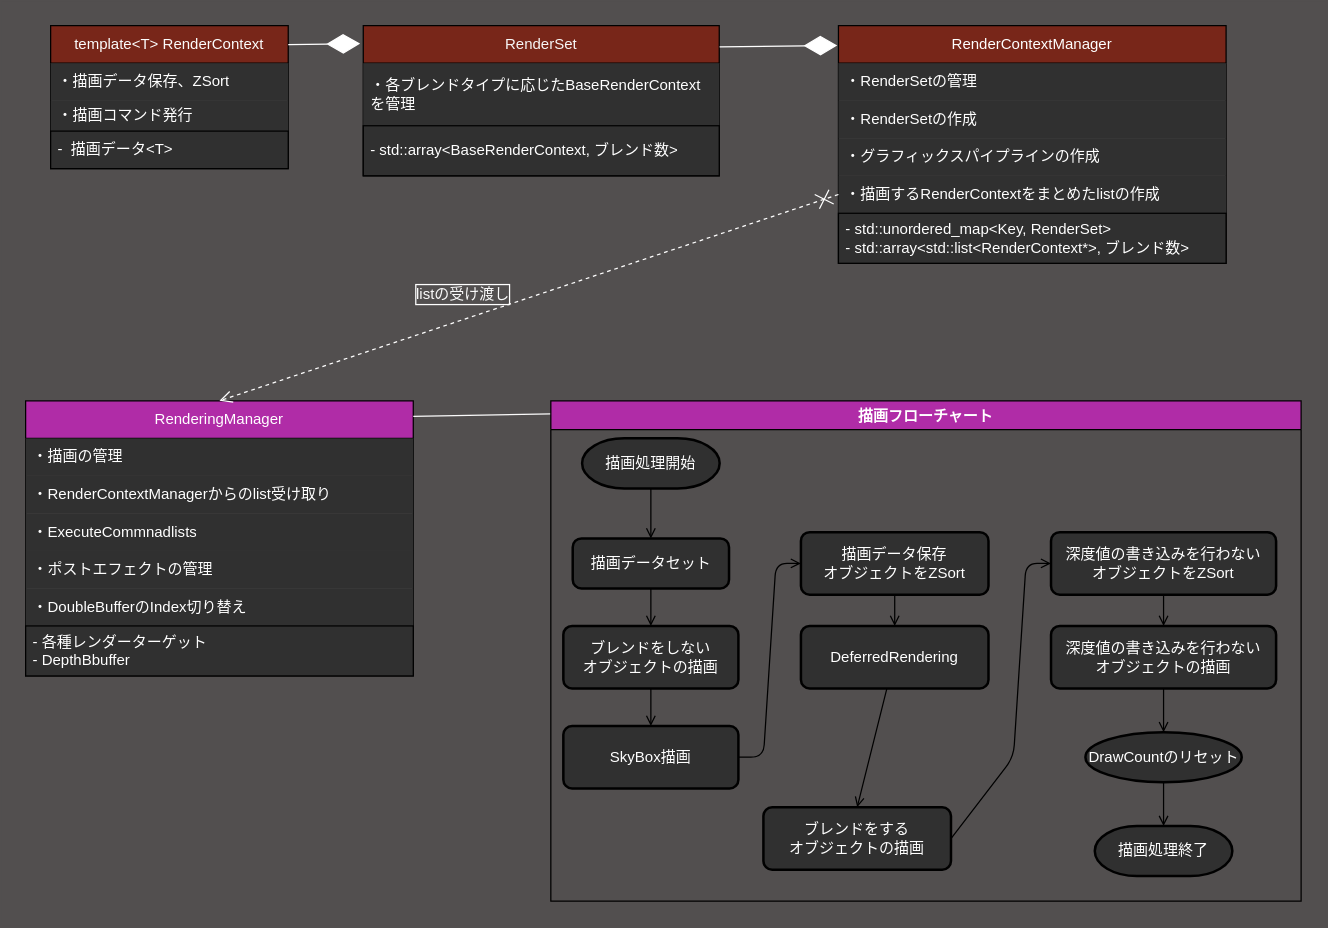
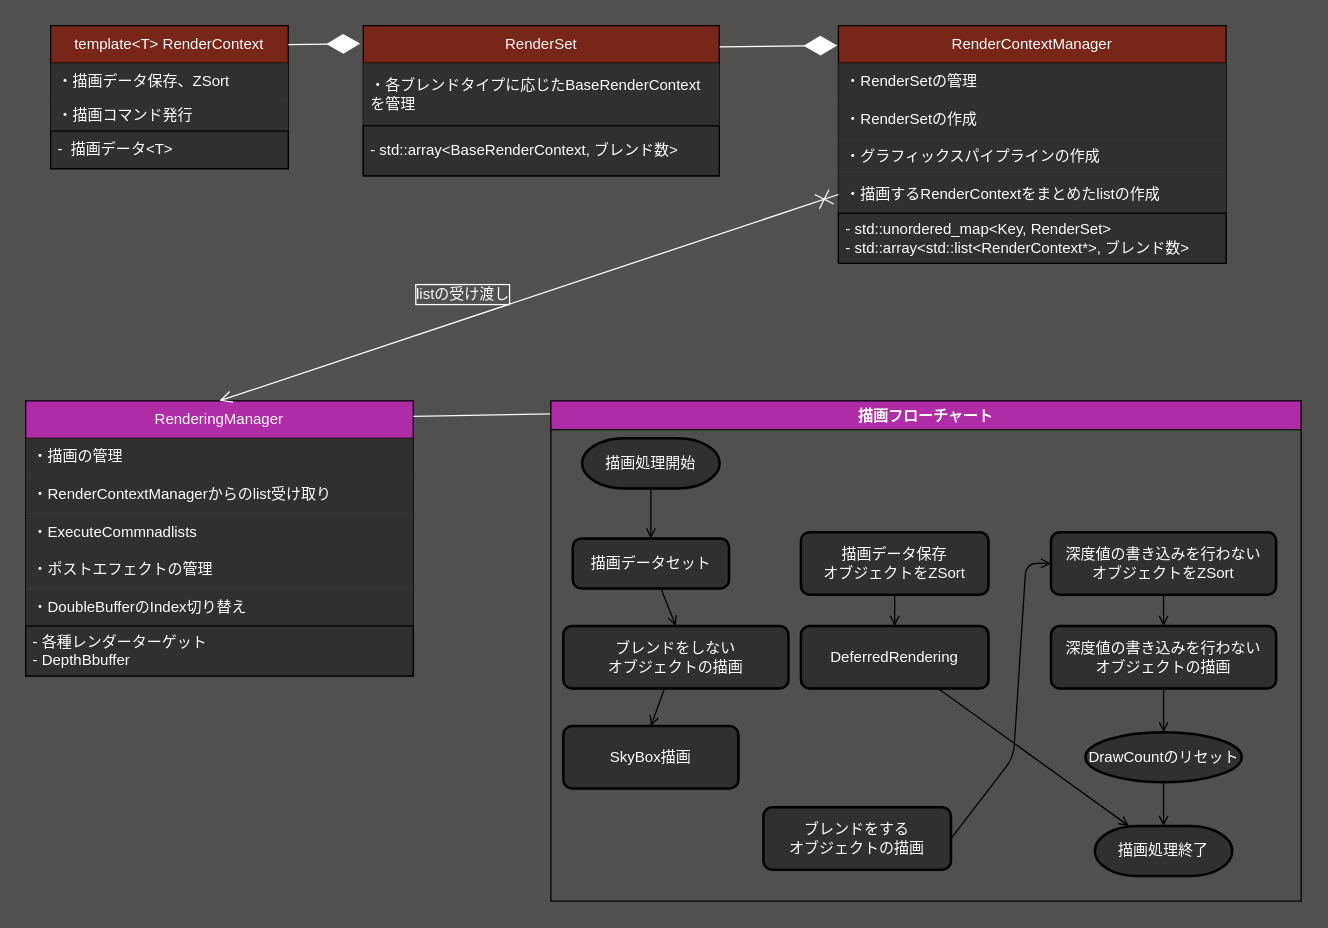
  <mxCell id="0" />
  <mxCell id="1" parent="0" />
  <mxCell id="2" value="" style="group;resizeWidth=0;resizeHeight=0;" parent="1" vertex="1" connectable="0"><mxGeometry x="40" y="20" width="190" height="114" as="geometry" /></mxCell>
  <mxCell id="3" value="template&amp;lt;T&amp;gt; RenderContext" style="swimlane;fontStyle=0;childLayout=stackLayout;horizontal=1;startSize=30;horizontalStack=0;resizeParent=1;resizeParentMax=0;resizeLast=0;collapsible=1;marginBottom=0;whiteSpace=wrap;html=1;fillColor=#782619;fontColor=#FCFCFC;" parent="2" vertex="1"><mxGeometry width="190" height="114.286" as="geometry" /></mxCell>
  <mxCell id="4" value="・描画データ保存、ZSort" style="text;align=left;verticalAlign=middle;spacingLeft=4;spacingRight=4;overflow=hidden;points=[[0,0.5],[1,0.5]];portConstraint=eastwest;rotatable=0;whiteSpace=wrap;html=1;fillColor=#303030;fontColor=#FFFFFF;" parent="3" vertex="1"><mxGeometry y="30" width="190" height="30" as="geometry" /></mxCell>
  <mxCell id="5" value="・描画コマンド発行" style="text;align=left;verticalAlign=middle;spacingLeft=4;spacingRight=4;overflow=hidden;points=[[0,0.5],[1,0.5]];portConstraint=eastwest;rotatable=0;whiteSpace=wrap;html=1;fillColor=#303030;fontColor=#FFFFFF;" parent="3" vertex="1"><mxGeometry y="60" width="190" height="24.286" as="geometry" /></mxCell>
  <mxCell id="6" value="-&amp;nbsp; 描画データ&amp;lt;T&amp;gt;" style="text;align=left;verticalAlign=middle;spacingLeft=4;spacingRight=4;overflow=hidden;points=[[0,0.5],[1,0.5]];portConstraint=eastwest;rotatable=0;whiteSpace=wrap;html=1;strokeColor=default;fillColor=#303030;fontColor=#FFFFFF;" parent="3" vertex="1"><mxGeometry y="84.286" width="190" height="30" as="geometry" /></mxCell>
  <mxCell id="7" value="" style="group;" parent="1" vertex="1" connectable="0"><mxGeometry x="670" y="20" width="310" height="190" as="geometry" /></mxCell>
  <mxCell id="8" value="RenderContextManager" style="swimlane;fontStyle=0;childLayout=stackLayout;horizontal=1;startSize=30;horizontalStack=0;resizeParent=1;resizeParentMax=0;resizeLast=0;collapsible=1;marginBottom=0;whiteSpace=wrap;html=1;fillColor=#782619;fontColor=#FFFFFF;" parent="7" vertex="1"><mxGeometry width="310" height="190" as="geometry" /></mxCell>
  <mxCell id="9" value="・RenderSetの管理" style="text;align=left;verticalAlign=middle;spacingLeft=4;spacingRight=4;overflow=hidden;points=[[0,0.5],[1,0.5]];portConstraint=eastwest;rotatable=0;whiteSpace=wrap;html=1;fillColor=#303030;fontColor=#FFFFFF;" parent="8" vertex="1"><mxGeometry y="30" width="310" height="30" as="geometry" /></mxCell>
  <mxCell id="10" value="・RenderSetの作成" style="text;align=left;verticalAlign=middle;spacingLeft=4;spacingRight=4;overflow=hidden;points=[[0,0.5],[1,0.5]];portConstraint=eastwest;rotatable=0;whiteSpace=wrap;html=1;fillColor=#303030;fillStyle=auto;gradientColor=none;fontColor=#FFFFFF;" parent="8" vertex="1"><mxGeometry y="60" width="310" height="30" as="geometry" /></mxCell>
  <mxCell id="11" value="・グラフィックスパイプラインの作成" style="text;align=left;verticalAlign=middle;spacingLeft=4;spacingRight=4;overflow=hidden;points=[[0,0.5],[1,0.5]];portConstraint=eastwest;rotatable=0;whiteSpace=wrap;html=1;fillColor=#303030;fontColor=#FFFFFF;" parent="8" vertex="1"><mxGeometry y="90" width="310" height="30" as="geometry" /></mxCell>
  <mxCell id="12" value="・描画するRenderContextをまとめたlistの作成" style="text;align=left;verticalAlign=middle;spacingLeft=4;spacingRight=4;overflow=hidden;points=[[0,0.5],[1,0.5]];portConstraint=eastwest;rotatable=0;whiteSpace=wrap;html=1;fillColor=#303030;fontColor=#FFFFFF;" parent="8" vertex="1"><mxGeometry y="120" width="310" height="30" as="geometry" /></mxCell>
  <mxCell id="13" value="- std::unordered_map&amp;lt;Key, RenderSet&amp;gt;&lt;br&gt;- std::array&amp;lt;std::list&amp;lt;RenderContext*&amp;gt;, ブレンド数&amp;gt;" style="text;align=left;verticalAlign=middle;spacingLeft=4;spacingRight=4;overflow=hidden;points=[[0,0.5],[1,0.5]];portConstraint=eastwest;rotatable=0;whiteSpace=wrap;html=1;strokeColor=default;fillColor=#303030;fontColor=#FFFFFF;" parent="8" vertex="1"><mxGeometry y="150" width="310" height="40" as="geometry" /></mxCell>
  <mxCell id="14" value="" style="group;fontColor=#FFFFFF;" parent="1" vertex="1" connectable="0"><mxGeometry x="20" y="320" width="310" height="220" as="geometry" /></mxCell>
  <mxCell id="15" value="RenderingManager" style="swimlane;fontStyle=0;childLayout=stackLayout;horizontal=1;startSize=30;horizontalStack=0;resizeParent=1;resizeParentMax=0;resizeLast=0;collapsible=1;marginBottom=0;whiteSpace=wrap;html=1;fillColor=#B02CA7;fontColor=#FFFFFF;" parent="14" vertex="1"><mxGeometry width="310" height="220" as="geometry" /></mxCell>
  <mxCell id="16" value="・描画の管理" style="text;align=left;verticalAlign=middle;spacingLeft=4;spacingRight=4;overflow=hidden;points=[[0,0.5],[1,0.5]];portConstraint=eastwest;rotatable=0;whiteSpace=wrap;html=1;fillColor=#303030;fontColor=#FFFFFF;" parent="15" vertex="1"><mxGeometry y="30" width="310" height="30" as="geometry" /></mxCell>
  <mxCell id="17" value="・RenderContextManagerからのlist受け取り" style="text;align=left;verticalAlign=middle;spacingLeft=4;spacingRight=4;overflow=hidden;points=[[0,0.5],[1,0.5]];portConstraint=eastwest;rotatable=0;whiteSpace=wrap;html=1;fillColor=#303030;fontColor=#FFFFFF;" parent="15" vertex="1"><mxGeometry y="60" width="310" height="30" as="geometry" /></mxCell>
  <mxCell id="18" value="・ExecuteCommnadlists" style="text;align=left;verticalAlign=middle;spacingLeft=4;spacingRight=4;overflow=hidden;points=[[0,0.5],[1,0.5]];portConstraint=eastwest;rotatable=0;whiteSpace=wrap;html=1;fillColor=#303030;fontColor=#FFFFFF;" parent="15" vertex="1"><mxGeometry y="90" width="310" height="30" as="geometry" /></mxCell>
  <mxCell id="19" value="・ポストエフェクトの管理" style="text;align=left;verticalAlign=middle;spacingLeft=4;spacingRight=4;overflow=hidden;points=[[0,0.5],[1,0.5]];portConstraint=eastwest;rotatable=0;whiteSpace=wrap;html=1;fillColor=#303030;fontColor=#FFFFFF;" parent="15" vertex="1"><mxGeometry y="120" width="310" height="30" as="geometry" /></mxCell>
  <mxCell id="20" value="・DoubleBufferのIndex切り替え" style="text;align=left;verticalAlign=middle;spacingLeft=4;spacingRight=4;overflow=hidden;points=[[0,0.5],[1,0.5]];portConstraint=eastwest;rotatable=0;whiteSpace=wrap;html=1;fillColor=#303030;fontColor=#FFFFFF;" parent="15" vertex="1"><mxGeometry y="150" width="310" height="30" as="geometry" /></mxCell>
  <mxCell id="21" value="- 各種レンダーターゲット&lt;br&gt;- DepthBbuffer" style="text;align=left;verticalAlign=middle;spacingLeft=4;spacingRight=4;overflow=hidden;points=[[0,0.5],[1,0.5]];portConstraint=eastwest;rotatable=0;whiteSpace=wrap;html=1;strokeColor=default;fillColor=#303030;fontColor=#FFFFFF;" parent="15" vertex="1"><mxGeometry y="180" width="310" height="40" as="geometry" /></mxCell>
  <mxCell id="22" value="" style="group;" parent="1" vertex="1" connectable="0"><mxGeometry x="290" y="20" width="285" height="120" as="geometry" /></mxCell>
  <mxCell id="23" value="RenderSet" style="swimlane;fontStyle=0;childLayout=stackLayout;horizontal=1;startSize=30;horizontalStack=0;resizeParent=1;resizeParentMax=0;resizeLast=0;collapsible=1;marginBottom=0;whiteSpace=wrap;html=1;fillColor=#782619;fontColor=#F7F7F7;" parent="22" vertex="1"><mxGeometry width="284.68" height="120" as="geometry" /></mxCell>
  <mxCell id="24" value="・各ブレンドタイプに応じたBaseRenderContextを管理" style="text;align=left;verticalAlign=middle;spacingLeft=4;spacingRight=4;overflow=hidden;points=[[0,0.5],[1,0.5]];portConstraint=eastwest;rotatable=0;whiteSpace=wrap;html=1;fillColor=#303030;fontColor=#FFFFFF;" parent="23" vertex="1"><mxGeometry y="30" width="284.68" height="50" as="geometry" /></mxCell>
  <mxCell id="25" value="- std::array&amp;lt;BaseRenderContext, ブレンド数&amp;gt;" style="text;align=left;verticalAlign=middle;spacingLeft=4;spacingRight=4;overflow=hidden;points=[[0,0.5],[1,0.5]];portConstraint=eastwest;rotatable=0;whiteSpace=wrap;html=1;strokeColor=default;fillColor=#303030;fontColor=#FFFFFF;" parent="23" vertex="1"><mxGeometry y="80" width="284.68" height="40" as="geometry" /></mxCell>
  <mxCell id="26" value="listの受け渡し" style="text;html=1;align=center;verticalAlign=middle;whiteSpace=wrap;rounded=0;labelBackgroundColor=none;labelBorderColor=#FFFFFF;fontColor=#FAFAFA;" parent="1" vertex="1"><mxGeometry x="310" y="220" width="120" height="30" as="geometry" /></mxCell>
  <mxCell id="27" value="" style="endArrow=none;html=1;exitX=1;exitY=0.056;exitDx=0;exitDy=0;exitPerimeter=0;entryX=0.001;entryY=0.026;entryDx=0;entryDy=0;entryPerimeter=0;fontColor=#F0F0F0;strokeColor=#FAFAFA;" parent="1" source="15" target="28" edge="1"><mxGeometry width="50" height="50" relative="1" as="geometry"><mxPoint x="400" y="490" as="sourcePoint" /><mxPoint x="557" y="330" as="targetPoint" /></mxGeometry></mxCell>
  <mxCell id="28" value="描画フローチャート" style="swimlane;fillColor=#B02CA7;fontColor=#FFFFFF;" parent="1" vertex="1"><mxGeometry x="440" y="320" width="600" height="400" as="geometry" /></mxCell>
  <mxCell id="29" style="edgeStyle=none;html=1;entryX=0.5;entryY=0;entryDx=0;entryDy=0;startArrow=none;startFill=0;endArrow=open;endFill=0;fontColor=#F0F0F0;" parent="28" source="30" target="32" edge="1"><mxGeometry relative="1" as="geometry" /></mxCell>
  <mxCell id="30" value="描画処理開始" style="strokeWidth=2;html=1;shape=mxgraph.flowchart.terminator;whiteSpace=wrap;fillColor=#303030;fontColor=#FFFFFF;" parent="28" vertex="1"><mxGeometry x="25" y="30" width="110" height="40" as="geometry" /></mxCell>
  <mxCell id="31" style="edgeStyle=none;html=1;entryX=0.5;entryY=0;entryDx=0;entryDy=0;startArrow=none;startFill=0;endArrow=open;endFill=0;fontColor=#F0F0F0;" parent="28" source="32" target="34" edge="1"><mxGeometry relative="1" as="geometry" /></mxCell>
  <mxCell id="32" value="描画データセット" style="rounded=1;whiteSpace=wrap;html=1;absoluteArcSize=1;arcSize=14;strokeWidth=2;fillColor=#303030;fontColor=#FFFFFF;" parent="28" vertex="1"><mxGeometry x="17.5" y="110" width="125" height="40" as="geometry" /></mxCell>
  <mxCell id="33" style="edgeStyle=none;html=1;entryX=0.5;entryY=0;entryDx=0;entryDy=0;startArrow=none;startFill=0;endArrow=open;endFill=0;fontColor=#F0F0F0;" parent="28" source="34" target="36" edge="1"><mxGeometry relative="1" as="geometry" /></mxCell>
- <mxCell id="34" value="ブレンドをしない&lt;br&gt;オブジェクトの描画" style="rounded=1;whiteSpace=wrap;html=1;absoluteArcSize=1;arcSize=14;strokeWidth=2;fillColor=#303030;fontColor=#FFFFFF;" parent="28" vertex="1"><mxGeometry x="10" y="180" width="140" height="50" as="geometry" /></mxCell>
- <mxCell id="35" style="edgeStyle=none;html=1;entryX=0;entryY=0.5;entryDx=0;entryDy=0;startArrow=none;startFill=0;endArrow=open;endFill=0;exitX=1;exitY=0.5;exitDx=0;exitDy=0;fontColor=#F0F0F0;" parent="28" source="36" target="38" edge="1"><mxGeometry relative="1" as="geometry"><Array as="points"><mxPoint x="170" y="285" /><mxPoint x="180" y="130" /></Array></mxGeometry></mxCell>
+ <mxCell id="34" value="ブレンドをしない&lt;br&gt;オブジェクトの描画" style="rounded=1;whiteSpace=wrap;html=1;absoluteArcSize=1;arcSize=14;strokeWidth=2;fillColor=#303030;fontColor=#FFFFFF;" parent="28" vertex="1"><mxGeometry x="10" y="180" width="180" height="50" as="geometry" /></mxCell>
  <mxCell id="36" value="SkyBox描画" style="rounded=1;whiteSpace=wrap;html=1;absoluteArcSize=1;arcSize=14;strokeWidth=2;fillColor=#303030;fontColor=#FFFFFF;" parent="28" vertex="1"><mxGeometry x="10" y="260" width="140" height="50" as="geometry" /></mxCell>
  <mxCell id="37" style="edgeStyle=none;html=1;entryX=0.5;entryY=0;entryDx=0;entryDy=0;startArrow=none;startFill=0;endArrow=open;endFill=0;fontColor=#F0F0F0;" parent="28" source="38" target="40" edge="1"><mxGeometry relative="1" as="geometry" /></mxCell>
  <mxCell id="38" value="描画データ保存&lt;br&gt;オブジェクトをZSort" style="rounded=1;whiteSpace=wrap;html=1;absoluteArcSize=1;arcSize=14;strokeWidth=2;fillColor=#303030;fontColor=#FFFFFF;" parent="28" vertex="1"><mxGeometry x="200" y="105" width="150" height="50" as="geometry" /></mxCell>
- <mxCell id="39" style="edgeStyle=none;html=1;entryX=0.5;entryY=0;entryDx=0;entryDy=0;startArrow=none;startFill=0;endArrow=open;endFill=0;fontColor=#F0F0F0;" parent="28" source="40" target="42" edge="1"><mxGeometry relative="1" as="geometry" /></mxCell>
+ <mxCell id="39" style="edgeStyle=none;html=1;startArrow=none;startFill=0;endArrow=open;endFill=0;fontColor=#F0F0F0;" parent="28" source="40" target="49" edge="1"><mxGeometry relative="1" as="geometry" /></mxCell>
  <mxCell id="40" value="DeferredRendering" style="rounded=1;whiteSpace=wrap;html=1;absoluteArcSize=1;arcSize=14;strokeWidth=2;fillColor=#303030;fontColor=#FFFFFF;" parent="28" vertex="1"><mxGeometry x="200" y="180" width="150" height="50" as="geometry" /></mxCell>
  <mxCell id="41" style="edgeStyle=none;html=1;entryX=0;entryY=0.5;entryDx=0;entryDy=0;startArrow=none;startFill=0;endArrow=open;endFill=0;exitX=1;exitY=0.5;exitDx=0;exitDy=0;fontColor=#F0F0F0;" parent="28" source="42" target="44" edge="1"><mxGeometry relative="1" as="geometry"><Array as="points"><mxPoint x="370" y="285" /><mxPoint x="380" y="130" /></Array></mxGeometry></mxCell>
  <mxCell id="42" value="ブレンドをする&lt;br&gt;オブジェクトの描画" style="rounded=1;whiteSpace=wrap;html=1;absoluteArcSize=1;arcSize=14;strokeWidth=2;fillColor=#303030;fontColor=#FFFFFF;" parent="28" vertex="1"><mxGeometry x="170" y="325" width="150" height="50" as="geometry" /></mxCell>
  <mxCell id="43" style="edgeStyle=none;html=1;entryX=0.5;entryY=0;entryDx=0;entryDy=0;startArrow=none;startFill=0;endArrow=open;endFill=0;fontColor=#F0F0F0;" parent="28" source="44" target="46" edge="1"><mxGeometry relative="1" as="geometry" /></mxCell>
  <mxCell id="44" value="深度値の書き込みを行わない&lt;br&gt;オブジェクトをZSort" style="rounded=1;whiteSpace=wrap;html=1;absoluteArcSize=1;arcSize=14;strokeWidth=2;fillColor=#303030;fontColor=#FFFFFF;" parent="28" vertex="1"><mxGeometry x="400" y="105" width="180" height="50" as="geometry" /></mxCell>
  <mxCell id="45" style="edgeStyle=none;html=1;entryX=0.5;entryY=0;entryDx=0;entryDy=0;startArrow=none;startFill=0;endArrow=open;endFill=0;fontColor=#F0F0F0;" parent="28" source="46" target="48" edge="1"><mxGeometry relative="1" as="geometry" /></mxCell>
  <mxCell id="46" value="深度値の書き込みを行わない&lt;br&gt;オブジェクトの描画" style="rounded=1;whiteSpace=wrap;html=1;absoluteArcSize=1;arcSize=14;strokeWidth=2;fillColor=#303030;fontColor=#FFFFFF;" parent="28" vertex="1"><mxGeometry x="400" y="180" width="180" height="50" as="geometry" /></mxCell>
  <mxCell id="47" style="edgeStyle=none;html=1;entryX=0.5;entryY=0;entryDx=0;entryDy=0;entryPerimeter=0;startArrow=none;startFill=0;endArrow=open;endFill=0;fontColor=#F0F0F0;" parent="28" source="48" target="49" edge="1"><mxGeometry relative="1" as="geometry" /></mxCell>
  <mxCell id="48" value="DrawCountのリセット" style="ellipse;whiteSpace=wrap;html=1;absoluteArcSize=1;arcSize=14;strokeWidth=2;fillColor=#303030;fontColor=#FFFFFF;" parent="28" vertex="1"><mxGeometry x="427.5" y="265" width="125" height="40" as="geometry" /></mxCell>
  <mxCell id="49" value="描画処理終了" style="strokeWidth=2;html=1;shape=mxgraph.flowchart.terminator;whiteSpace=wrap;fillColor=#303030;fontColor=#FFFFFF;" parent="28" vertex="1"><mxGeometry x="435" y="340" width="110" height="40" as="geometry" /></mxCell>
  <mxCell id="50" value="" style="endArrow=diamondThin;endFill=1;endSize=24;html=1;exitX=1;exitY=0.133;exitDx=0;exitDy=0;exitPerimeter=0;entryX=-0.009;entryY=0.119;entryDx=0;entryDy=0;entryPerimeter=0;fontColor=#F0F0F0;strokeColor=#FFFFFF;" parent="1" source="3" target="23" edge="1"><mxGeometry width="160" relative="1" as="geometry"><mxPoint x="350" y="370" as="sourcePoint" /><mxPoint x="390" y="250" as="targetPoint" /></mxGeometry></mxCell>
  <mxCell id="51" value="" style="endArrow=diamondThin;endFill=1;endSize=24;html=1;exitX=1.001;exitY=0.141;exitDx=0;exitDy=0;exitPerimeter=0;entryX=-0.003;entryY=0.083;entryDx=0;entryDy=0;entryPerimeter=0;fontColor=#F0F0F0;strokeColor=#FFFFFF;" parent="1" source="23" target="8" edge="1"><mxGeometry width="160" relative="1" as="geometry"><mxPoint x="635" y="90.9" as="sourcePoint" /><mxPoint x="702.723" y="90" as="targetPoint" /></mxGeometry></mxCell>
- <mxCell id="52" value="" style="endArrow=open;startArrow=cross;endFill=0;startFill=0;endSize=8;startSize=10;html=1;entryX=0.5;entryY=0;entryDx=0;entryDy=0;exitX=0;exitY=0.5;exitDx=0;exitDy=0;fontColor=#F0F0F0;strokeColor=#FFFFFF;dashed=1;" parent="1" source="12" target="15" edge="1"><mxGeometry width="160" relative="1" as="geometry"><mxPoint x="450" y="280" as="sourcePoint" /><mxPoint x="610" y="280" as="targetPoint" /></mxGeometry></mxCell>
+ <mxCell id="52" value="" style="endArrow=open;startArrow=cross;endFill=0;startFill=0;endSize=8;startSize=10;html=1;entryX=0.5;entryY=0;entryDx=0;entryDy=0;exitX=0;exitY=0.5;exitDx=0;exitDy=0;fontColor=#F0F0F0;strokeColor=#FFFFFF;" parent="1" source="12" target="15" edge="1"><mxGeometry width="160" relative="1" as="geometry"><mxPoint x="450" y="280" as="sourcePoint" /><mxPoint x="610" y="280" as="targetPoint" /></mxGeometry></mxCell>
